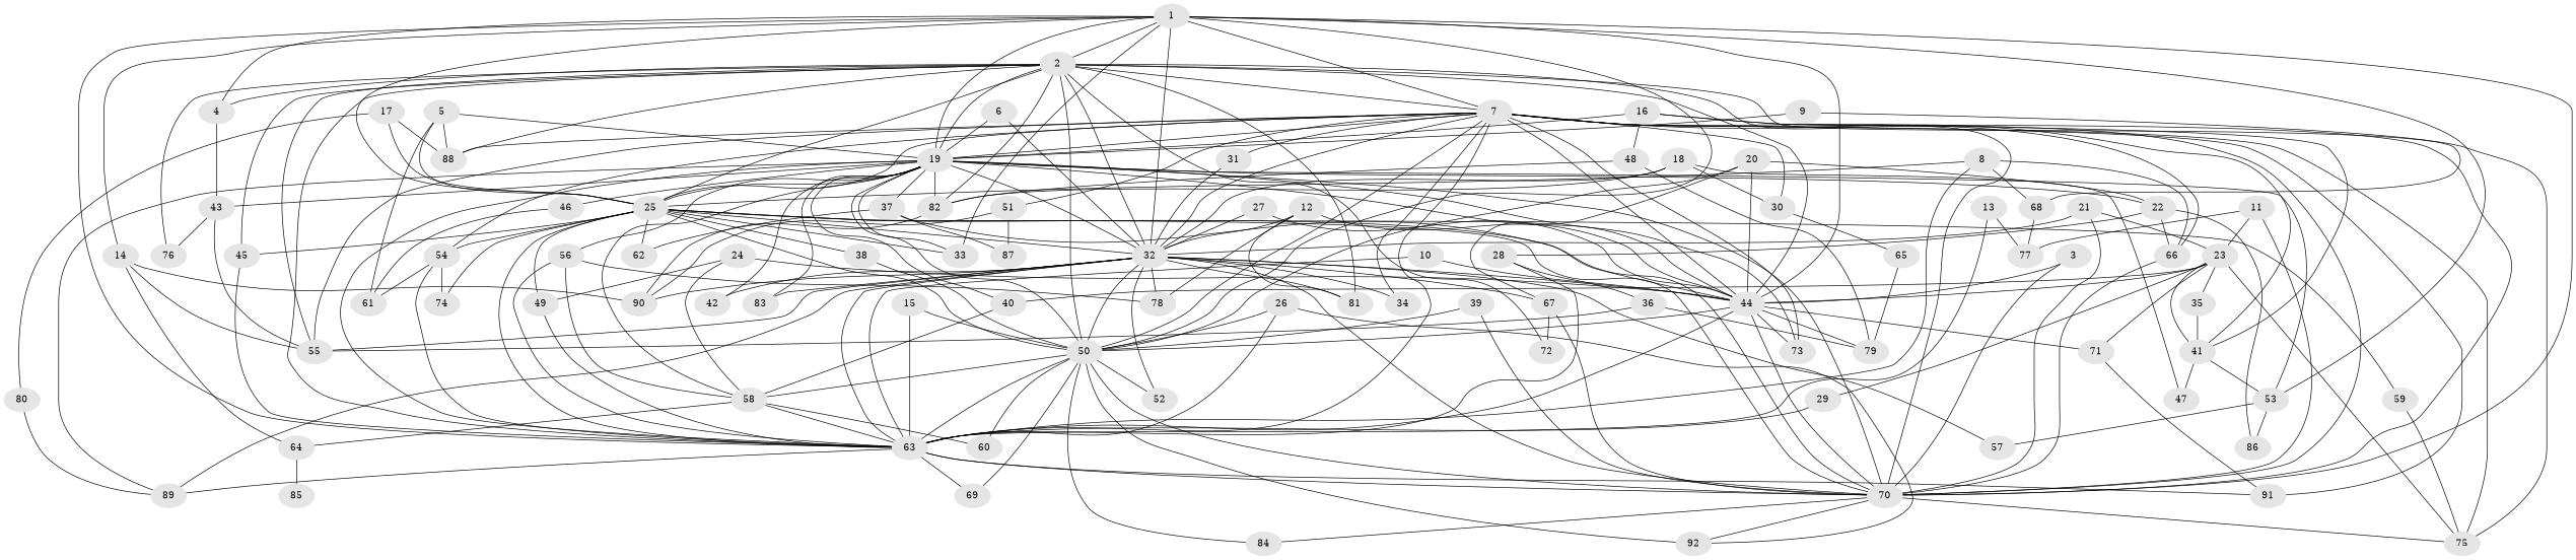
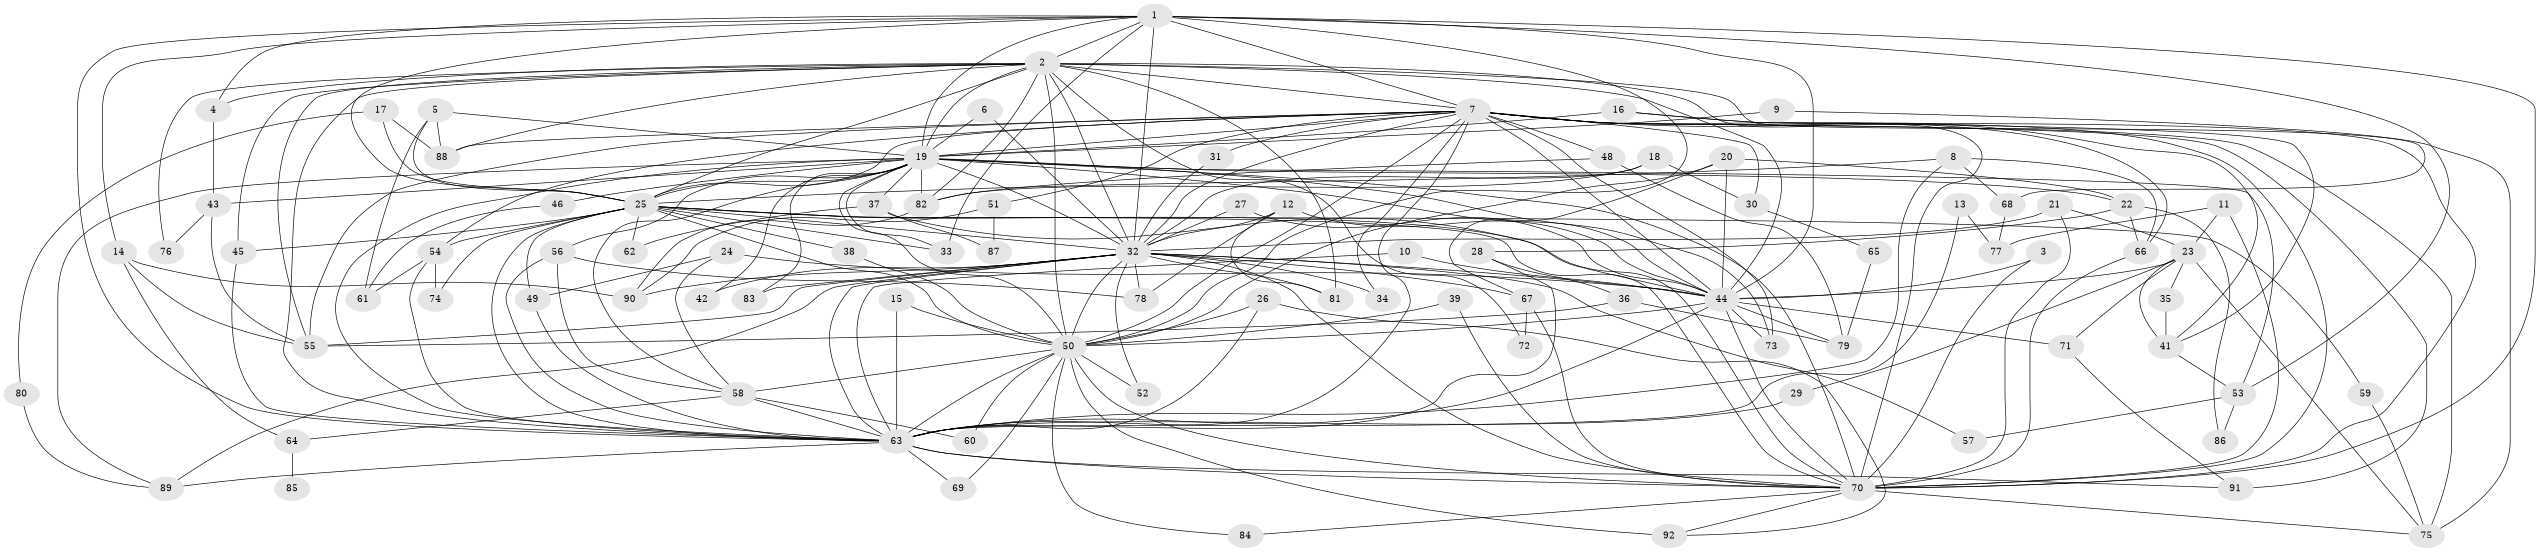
  graph {
    node [color=gray90 style=filled]
    edge [weight=1.0]
    1
    2
    4
    7
    14
    19
    25
    32
    33
    44
    50
    53
    63
    70
    45
    55
    68
    72
    76
    81
    82
    88
    43
    30
    31
    34
    41
    48
    51
    54
    66
    73
    75
    91
    64
    90
    22
    37
-   40
    42
    46
    56
    58
    83
    89
    49
    38
    59
    62
    74
    78
    67
    52
    57
    71
    79
    92
    60
    69
    84
    86
    77
    3
    5
    61
    6
    65
-   47
    87
    8
    9
    10
    11
    23
    29
    35
    12
    13
    85
    15
    16
    17
    80
    18
    28
    20
    21
    36
    24
    26
    27
    39
    1 -- 2
    1 -- 4
    1 -- 7
    1 -- 14
    1 -- 19
    1 -- 25
    1 -- 32
    1 -- 33
    1 -- 44 [weight=2.0]
    1 -- 50
    1 -- 53
    1 -- 63
    1 -- 70
    2 -- 4
    2 -- 7
    2 -- 19
    2 -- 25
    2 -- 32
    2 -- 44
    2 -- 50
    2 -- 63
    2 -- 70
    2 -- 45
    2 -- 55
    2 -- 68
    2 -- 72
    2 -- 76
    2 -- 81
    2 -- 82
    2 -- 88
    4 -- 43
    7 -- 19
    7 -- 25 [weight=2.0]
    7 -- 32 [weight=2.0]
    7 -- 44 [weight=2.0]
    7 -- 50 [weight=2.0]
    7 -- 63 [weight=2.0]
    7 -- 70 [weight=2.0]
    7 -- 55
    7 -- 88
    7 -- 30
    7 -- 31
    7 -- 34
    7 -- 41
-   16 -- 48
+   7 -- 48
    7 -- 51
    7 -- 54
    7 -- 66
    7 -- 73
    7 -- 75 [weight=2.0]
    7 -- 91 [weight=2.0]
    14 -- 55
    14 -- 64
    14 -- 90
    19 -- 25
    19 -- 32
    19 -- 33
    19 -- 44
    19 -- 50
    19 -- 53
    19 -- 63
    19 -- 70 [weight=2.0]
    19 -- 82 [weight=2.0]
    19 -- 43
    19 -- 73
    19 -- 22
    19 -- 37
-   19 -- 40
    19 -- 42
    19 -- 46
    19 -- 56
    19 -- 58
    19 -- 83
    19 -- 89
    25 -- 32
    25 -- 33
    25 -- 44
    25 -- 50
    25 -- 63
    25 -- 70
    25 -- 45
    25 -- 54
    25 -- 49
    25 -- 38
    25 -- 59
    25 -- 62
    25 -- 74
    32 -- 44
    32 -- 50
    32 -- 63
    32 -- 70
    32 -- 55
    32 -- 81
    32 -- 34
    32 -- 90
    32 -- 42
    32 -- 83
    32 -- 89
    32 -- 78
    32 -- 67
    32 -- 52
    32 -- 57
    44 -- 50
    44 -- 63
    44 -- 70
    44 -- 73
    44 -- 71
    44 -- 79
    50 -- 63
    50 -- 70
    50 -- 58
    50 -- 52
    50 -- 92 [weight=2.0]
    50 -- 60
    50 -- 69
    50 -- 84
    53 -- 57
    53 -- 86
    63 -- 70
    63 -- 91
    63 -- 89
    63 -- 69
    70 -- 75
    70 -- 92
    70 -- 84
    45 -- 63
    68 -- 77
    82 -- 90
    43 -- 55
    43 -- 76
    30 -- 65
    31 -- 32
    41 -- 53
-   41 -- 47
    48 -- 82
    48 -- 79
    51 -- 90
    51 -- 87
    54 -- 63
    54 -- 74
    54 -- 61
    66 -- 70
    64 -- 85
    22 -- 66
    22 -- 86
    22 -- 28
    37 -- 70
    37 -- 62
    37 -- 87
-   40 -- 58
    46 -- 61
    56 -- 63
    56 -- 58
    56 -- 78
    58 -- 63
    58 -- 64
    58 -- 60
    49 -- 63
    38 -- 50
    59 -- 75
    67 -- 70
    67 -- 72
    71 -- 91
    3 -- 44
    3 -- 70
    5 -- 19
    5 -- 25
    5 -- 88
    5 -- 61
    6 -- 19
    6 -- 32
    65 -- 79
    8 -- 25
    8 -- 63
    8 -- 68
    8 -- 66
    9 -- 19
    9 -- 75
    10 -- 44
    10 -- 63
    11 -- 70
    11 -- 77
    11 -- 23
    23 -- 44
    23 -- 41
    23 -- 75
-   23 -- 40
    23 -- 71
    23 -- 29
    23 -- 35
    29 -- 63
    35 -- 41
    12 -- 32
    12 -- 44
    12 -- 81
    12 -- 78
    13 -- 63
    13 -- 77
    15 -- 50
    15 -- 63
    16 -- 19
    16 -- 70
    16 -- 41
    17 -- 25
    17 -- 88
    17 -- 80
    80 -- 89
    18 -- 32
    18 -- 82
    18 -- 30
-   18 -- 47
    28 -- 63
    28 -- 36
    20 -- 44
    20 -- 50
    20 -- 22
    20 -- 67
    21 -- 32
    21 -- 70
    21 -- 23
    36 -- 55
    36 -- 79
    24 -- 44
    24 -- 58
    24 -- 49
    26 -- 50
    26 -- 63
    26 -- 92
    27 -- 32
    27 -- 44
    39 -- 50
    39 -- 70
  }
